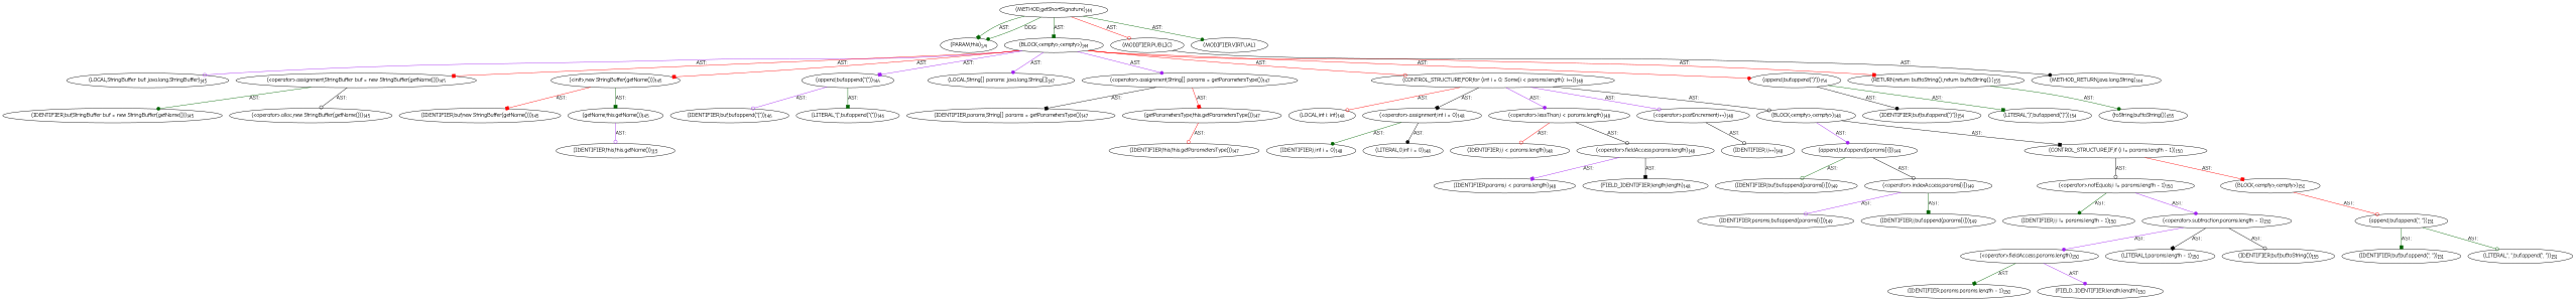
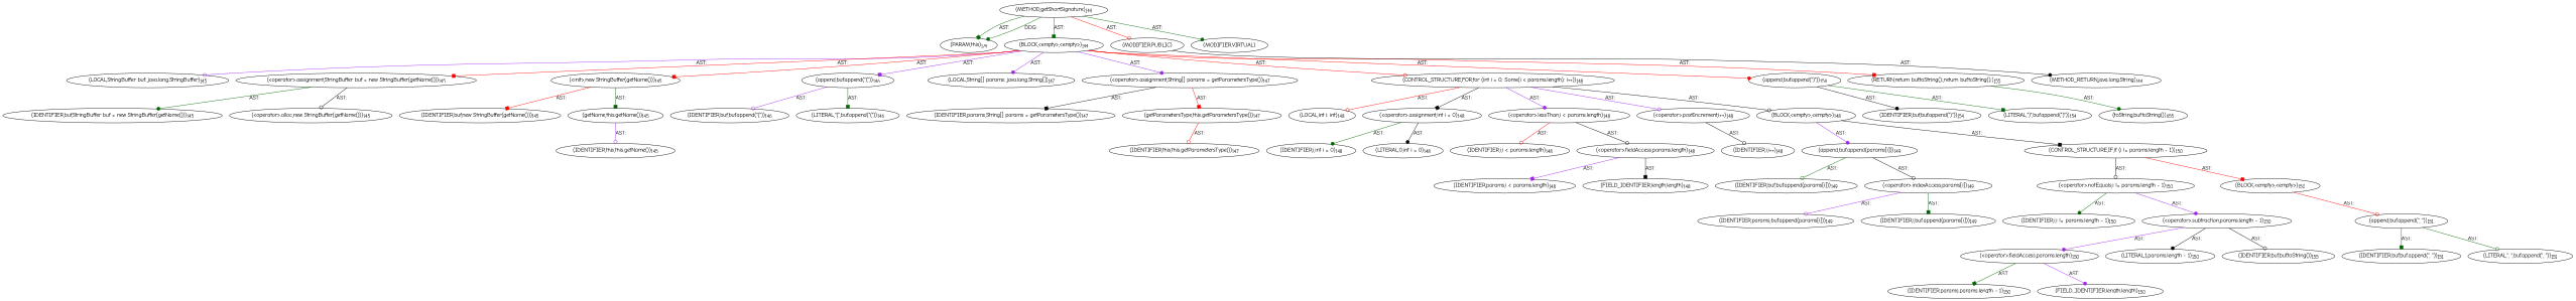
  digraph {
    fontname="Comic Neue"
    node [fontname="Comic Neue"]
    edge [arrowhead=box color=darkgreen fontname="Comic Neue"]
    n1 [label=<(METHOD,getShortSignature)<SUB>144</SUB>>]
    n2 [label=<(PARAM,this)<SUB>174</SUB>>]
    n3 [label=<(BLOCK,&lt;empty&gt;,&lt;empty&gt;)<SUB>144</SUB>>]
    n4 [label=<(MODIFIER,PUBLIC)>]
    n5 [label=<(MODIFIER,VIRTUAL)>]
    n6 [label=<(LOCAL,StringBuffer buf: java.lang.StringBuffer)<SUB>145</SUB>>]
    n7 [label=<(&lt;operator&gt;.assignment,StringBuffer buf = new StringBuffer(getName()))<SUB>145</SUB>>]
    n8 [label=<(&lt;init&gt;,new StringBuffer(getName()))<SUB>145</SUB>>]
    n9 [label=<(append,buf.append(&quot;(&quot;))<SUB>146</SUB>>]
    n10 [label=<(LOCAL,String[] params: java.lang.String[])<SUB>147</SUB>>]
    n11 [label=<(&lt;operator&gt;.assignment,String[] params = getParametersType())<SUB>147</SUB>>]
    n12 [label=<(CONTROL_STRUCTURE,FOR,for (int i = 0; Some(i &lt; params.length); i++))<SUB>148</SUB>>]
    n13 [label=<(append,buf.append(&quot;)&quot;))<SUB>154</SUB>>]
    n14 [label=<(RETURN,return buf.toString();,return buf.toString();)<SUB>155</SUB>>]
    n15 [label=<(METHOD_RETURN,java.lang.String)<SUB>144</SUB>>]
    n16 [label=<(IDENTIFIER,buf,StringBuffer buf = new StringBuffer(getName()))<SUB>145</SUB>>]
    n17 [label=<(&lt;operator&gt;.alloc,new StringBuffer(getName()))<SUB>145</SUB>>]
    n18 [label=<(IDENTIFIER,buf,new StringBuffer(getName()))<SUB>145</SUB>>]
    n19 [label=<(getName,this.getName())<SUB>145</SUB>>]
    n20 [label=<(IDENTIFIER,buf,buf.append(&quot;(&quot;))<SUB>146</SUB>>]
    n21 [label=<(LITERAL,&quot;(&quot;,buf.append(&quot;(&quot;))<SUB>146</SUB>>]
    n22 [label=<(IDENTIFIER,params,String[] params = getParametersType())<SUB>147</SUB>>]
    n23 [label=<(getParametersType,this.getParametersType())<SUB>147</SUB>>]
    n24 [label=<(LOCAL,int i: int)<SUB>148</SUB>>]
    n25 [label=<(&lt;operator&gt;.assignment,int i = 0)<SUB>148</SUB>>]
    n26 [label=<(&lt;operator&gt;.lessThan,i &lt; params.length)<SUB>148</SUB>>]
    n27 [label=<(&lt;operator&gt;.postIncrement,i++)<SUB>148</SUB>>]
    n28 [label=<(BLOCK,&lt;empty&gt;,&lt;empty&gt;)<SUB>148</SUB>>]
    n29 [label=<(IDENTIFIER,buf,buf.append(&quot;)&quot;))<SUB>154</SUB>>]
    n30 [label=<(LITERAL,&quot;)&quot;,buf.append(&quot;)&quot;))<SUB>154</SUB>>]
    n31 [label=<(toString,buf.toString())<SUB>655</SUB>>]
-   n32 [label=<(IDENTIFIER,this,this.getName())<SUB>115</SUB>>]
+   n32 [label=<(IDENTIFIER,this,this.getName())<SUB>145</SUB>>]
    n33 [label=<(IDENTIFIER,this,this.getParametersType())<SUB>147</SUB>>]
    n34 [label=<(IDENTIFIER,i,int i = 0)<SUB>148</SUB>>]
    n35 [label=<(LITERAL,0,int i = 0)<SUB>148</SUB>>]
    n36 [label=<(IDENTIFIER,i,i &lt; params.length)<SUB>148</SUB>>]
    n37 [label=<(&lt;operator&gt;.fieldAccess,params.length)<SUB>148</SUB>>]
    n38 [label=<(IDENTIFIER,i,i++)<SUB>148</SUB>>]
    n39 [label=<(append,buf.append(params[i]))<SUB>149</SUB>>]
    n40 [label=<(CONTROL_STRUCTURE,IF,if (i != params.length - 1))<SUB>150</SUB>>]
    n41 [label=<(IDENTIFIER,params,i &lt; params.length)<SUB>148</SUB>>]
    n42 [label=<(FIELD_IDENTIFIER,length,length)<SUB>148</SUB>>]
    n43 [label=<(IDENTIFIER,buf,buf.append(params[i]))<SUB>149</SUB>>]
    n44 [label=<(&lt;operator&gt;.indexAccess,params[i])<SUB>149</SUB>>]
    n45 [label=<(&lt;operator&gt;.notEquals,i != params.length - 1)<SUB>150</SUB>>]
    n46 [label=<(BLOCK,&lt;empty&gt;,&lt;empty&gt;)<SUB>150</SUB>>]
    n47 [label=<(IDENTIFIER,params,buf.append(params[i]))<SUB>149</SUB>>]
    n48 [label=<(IDENTIFIER,i,buf.append(params[i]))<SUB>149</SUB>>]
    n49 [label=<(IDENTIFIER,i,i != params.length - 1)<SUB>150</SUB>>]
    n50 [label=<(&lt;operator&gt;.subtraction,params.length - 1)<SUB>150</SUB>>]
    n51 [label=<(append,buf.append(&quot;, &quot;))<SUB>151</SUB>>]
    n52 [label=<(&lt;operator&gt;.fieldAccess,params.length)<SUB>150</SUB>>]
    n53 [label=<(LITERAL,1,params.length - 1)<SUB>150</SUB>>]
    n54 [label=<(IDENTIFIER,buf,buf.toString())<SUB>155</SUB>>]
    n55 [label=<(IDENTIFIER,params,params.length - 1)<SUB>150</SUB>>]
    n56 [label=<(FIELD_IDENTIFIER,length,length)<SUB>150</SUB>>]
    n57 [label=<(IDENTIFIER,buf,buf.append(&quot;, &quot;))<SUB>151</SUB>>]
    n58 [label=<(LITERAL,&quot;, &quot;,buf.append(&quot;, &quot;))<SUB>151</SUB>>]
    n1 -> n2 [label="AST: "]
    n1 -> n2 [arrowhead=dot label="DDG: "]
    n1 -> n3 [label="AST: "]
    n1 -> n4 [arrowhead=odot color=red label="AST: "]
    n1 -> n5 [arrowhead=dot label="AST: "]
    n3 -> n6 [arrowhead=odot color=purple label="AST: "]
    n3 -> n7 [color=red label="AST: "]
    n3 -> n8 [color=red label="AST: "]
    n3 -> n9 [color=purple label="AST: "]
    n3 -> n10 [arrowhead=dot color=purple label="AST: "]
    n3 -> n11 [arrowhead=dot color=purple label="AST: "]
    n3 -> n12 [arrowhead=odot color=red label="AST: "]
    n3 -> n13 [arrowhead=dot color=red label="AST: "]
    n3 -> n14 [color=red label="AST: "]
    n4 -> n15 [arrowhead=dot color=black label="AST: "]
    n7 -> n16 [arrowhead=dot label="AST: "]
    n7 -> n17 [arrowhead=odot color=black label="AST: "]
    n8 -> n18 [color=red label="AST: "]
    n8 -> n19 [label="AST: "]
    n9 -> n20 [arrowhead=odot color=purple label="AST: "]
    n9 -> n21 [label="AST: "]
    n11 -> n22 [color=black label="AST: "]
    n11 -> n23 [color=red label="AST: "]
    n12 -> n24 [arrowhead=odot color=red label="AST: "]
    n12 -> n25 [color=black label="AST: "]
    n12 -> n26 [arrowhead=dot color=purple label="AST: "]
    n12 -> n27 [arrowhead=odot color=purple label="AST: "]
    n12 -> n28 [arrowhead=odot color=black label="AST: "]
    n13 -> n29 [arrowhead=dot color=black label="AST: "]
    n13 -> n30 [label="AST: "]
    n14 -> n31 [arrowhead=dot label="AST: "]
    n19 -> n32 [arrowhead=odot color=purple label="AST: "]
    n23 -> n33 [arrowhead=odot color=red label="AST: "]
    n25 -> n34 [arrowhead=dot label="AST: "]
    n25 -> n35 [arrowhead=dot color=black label="AST: "]
    n26 -> n36 [arrowhead=odot color=red label="AST: "]
    n26 -> n37 [arrowhead=odot color=black label="AST: "]
    n27 -> n38 [arrowhead=odot color=black label="AST: "]
    n28 -> n39 [arrowhead=dot color=purple label="AST: "]
    n28 -> n40 [color=black label="AST: "]
    n37 -> n41 [color=purple label="AST: "]
    n37 -> n42 [color=black label="AST: "]
    n39 -> n43 [arrowhead=odot label="AST: "]
    n39 -> n44 [arrowhead=odot color=black label="AST: "]
    n40 -> n45 [arrowhead=odot color=black label="AST: "]
    n40 -> n46 [color=red label="AST: "]
    n44 -> n47 [arrowhead=odot color=purple label="AST: "]
    n44 -> n48 [label="AST: "]
    n45 -> n49 [arrowhead=dot label="AST: "]
    n45 -> n50 [arrowhead=dot color=purple label="AST: "]
    n46 -> n51 [arrowhead=odot color=red label="AST: "]
    n50 -> n52 [arrowhead=dot color=purple label="AST: "]
-   n50 -> n53 [color=black label="AST: "]
+   n50 -> n53 [arrowhead=dot color=black label="AST: "]
    n50 -> n54 [arrowhead=odot color=black label="AST: "]
    n51 -> n57 [label="AST: "]
    n51 -> n58 [arrowhead=odot label="AST: "]
    n52 -> n55 [label="AST: "]
    n52 -> n56 [arrowhead=dot color=purple label="AST: "]
  }
